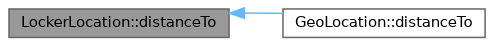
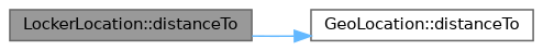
  digraph {
    rankdir=LR
    node [fontname=Helvetica fontsize=10 shape=box style=filled]
    n1 [color=gray40 fillcolor=grey60 fontcolor=black height=0.2 label="LockerLocation::distanceTo" width=0.4]
    n2 [color=grey40 fillcolor=white height=0.2 label="GeoLocation::distanceTo" width=0.4]
-   n2 -> n1 [color=steelblue1 fontname=Helvetica fontsize=10 labelfontname=Helvetica labelfontsize=10 style=solid]
+   n1 -> n2 [color=steelblue1 fontname=Helvetica fontsize=10 labelfontname=Helvetica labelfontsize=10 style=solid]
  }
